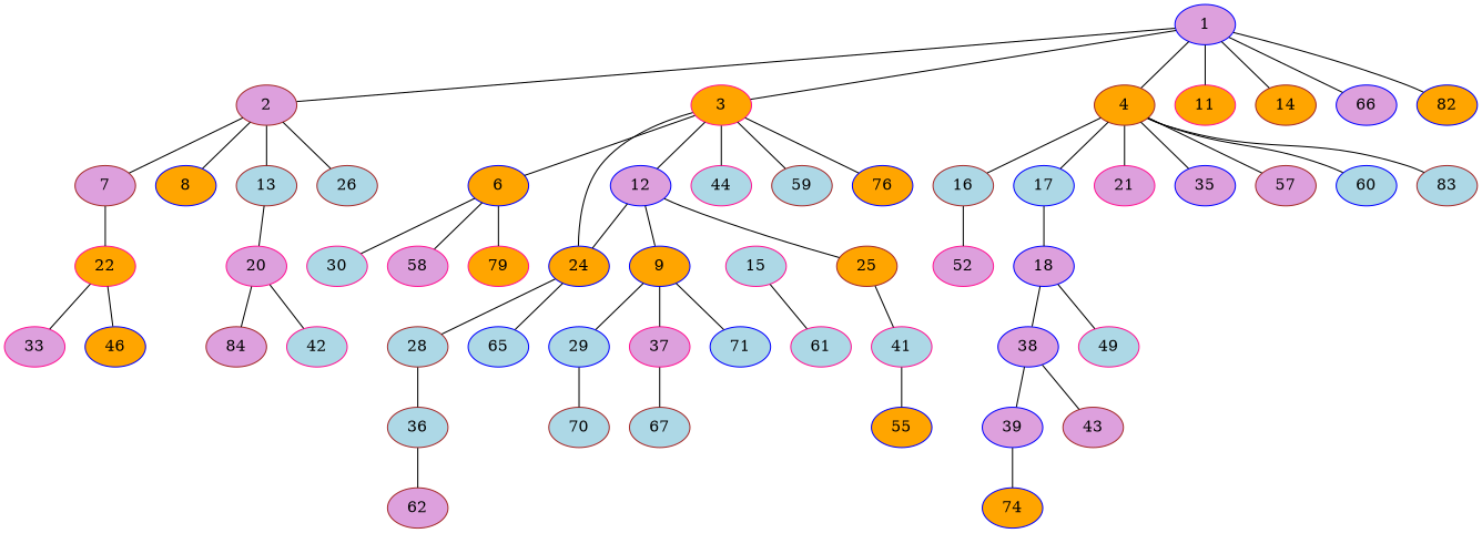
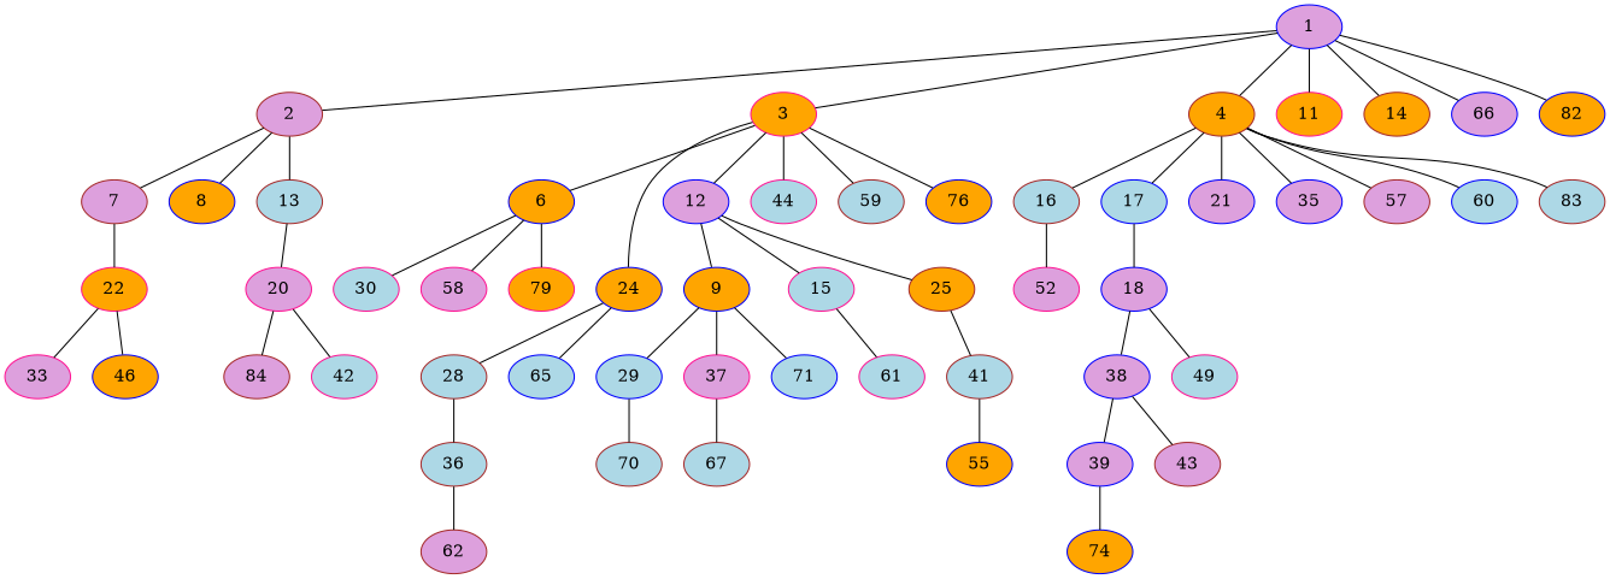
  graph {
    node [color=blue fillcolor=lightblue style=filled]
    1 [fillcolor=plum super="+27"]
    2 [color=brown fillcolor=plum super="+5"]
    3 [color=deeppink fillcolor=orange]
    4 [color=brown fillcolor=orange super="+10"]
    11 [color=deeppink fillcolor=orange]
    14 [color=brown fillcolor=orange]
    66 [fillcolor=plum]
    82 [fillcolor=orange]
    7 [color=brown fillcolor=plum]
    8 [fillcolor=orange super="+51"]
    13 [color=brown]
-   26 [color=brown super="+50"]
    6 [fillcolor=orange super="+56"]
    12 [fillcolor=plum]
    24 [fillcolor=orange super="+32"]
    44 [color=deeppink]
    59 [color=brown super="+80"]
    76 [fillcolor=orange super="+81"]
    16 [color=brown]
    17 [super="+84"]
-   21 [color=deeppink fillcolor=plum]
+   21 [fillcolor=plum]
    35 [fillcolor=plum]
    57 [color=brown fillcolor=plum]
    60 [super="+77"]
    83 [color=brown]
    22 [color=deeppink fillcolor=orange super="+69"]
    20 [color=deeppink fillcolor=plum]
    30 [color=deeppink super="+78"]
    58 [color=deeppink fillcolor=plum super="+63"]
    79 [color=deeppink fillcolor=orange super="+85"]
    9 [fillcolor=orange super="+23"]
    29
    37 [color=deeppink fillcolor=plum super="+40"]
    71
    15 [color=deeppink]
    25 [color=brown fillcolor=orange]
    28 [color=brown]
    65
    52 [color=deeppink fillcolor=plum]
    18 [fillcolor=plum super="+31"]
    33 [color=deeppink fillcolor=plum super="+68"]
    46 [fillcolor=orange]
    70 [color=brown]
    67 [color=brown]
    61 [color=deeppink]
-   41 [color=deeppink super="+54"]
+   41 [color=brown super="+54"]
    n47 [color=brown fillcolor=plum label=84]
    42 [color=deeppink super="+64"]
    38 [fillcolor=plum]
    49 [color=deeppink]
    39 [fillcolor=plum super="+47"]
    43 [color=brown fillcolor=plum super="+73"]
    36 [color=brown super="+48"]
    55 [fillcolor=orange]
    62 [color=brown fillcolor=plum super="+75"]
    74 [fillcolor=orange]
    1 -- 2
    1 -- 3
    1 -- 4
    1 -- 11
    1 -- 14
    1 -- 66
    1 -- 82
    2 -- 7
    2 -- 8
    2 -- 13
-   2 -- 26
    3 -- 6
    3 -- 12
    3 -- 24
    3 -- 44
    3 -- 59
    3 -- 76
    4 -- 16
    4 -- 17
    4 -- 21
    4 -- 35
    4 -- 57
    4 -- 60
    4 -- 83
    7 -- 22
    13 -- 20
    6 -- 30
    6 -- 58
    6 -- 79
    12 -- 9
-   12 -- 24
+   12 -- 15
    12 -- 25
    24 -- 28
    24 -- 65
    16 -- 52
    17 -- 18
    22 -- 33
    22 -- 46
    20 -- n47
    20 -- 42
    9 -- 29
    9 -- 37
    9 -- 71
    29 -- 70
    37 -- 67
    15 -- 61
    25 -- 41
    28 -- 36
    18 -- 38
    18 -- 49
    41 -- 55
    38 -- 39
    38 -- 43
    39 -- 74
    36 -- 62
  }
